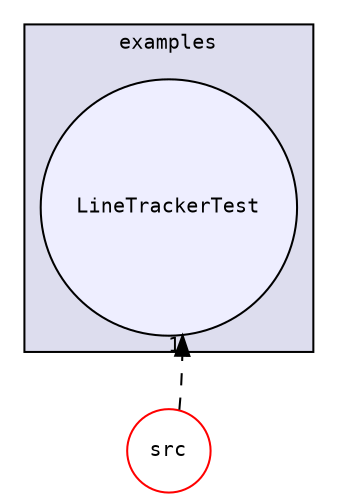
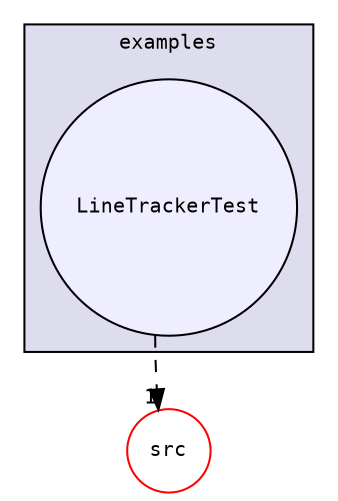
  digraph {
    compound=true
    fontname="DejaVu Sans Mono"
    node [fontname="DejaVu Sans Mono" fontsize=10 shape=circle style=filled]
    n1 [fillcolor="#eeeeff" label=LineTrackerTest pencolor=black]
    n2 [color=red fillcolor=white label=src]
    subgraph cluster_1 {
      bgcolor="#ddddee"
      fontsize=10
      label=examples
      pencolor=black
      n1
    }
-   n2 -> n1 [headlabel=1 labeldistance=1.5 labelfontname=Helvetica labelfontsize=10 style=dashed fontname="DejaVu Sans Mono"]
+   n1 -> n2 [headlabel=1 labeldistance=1.5 labelfontname=Helvetica labelfontsize=10 style=dashed fontname="DejaVu Sans Mono"]
  }
